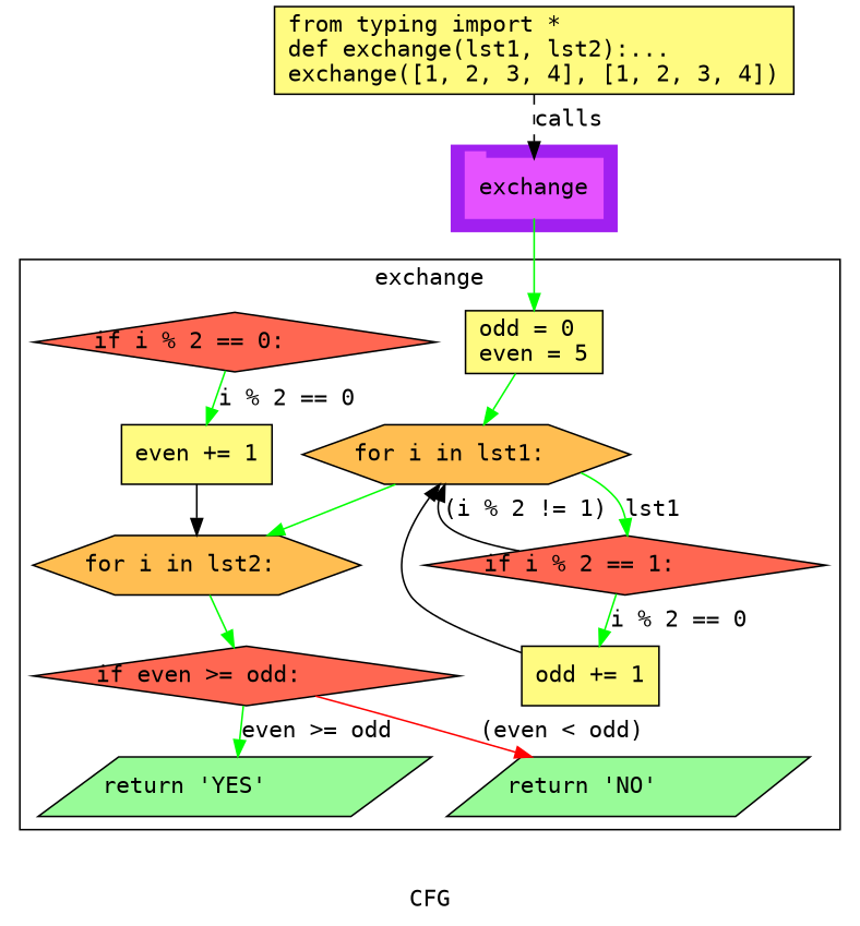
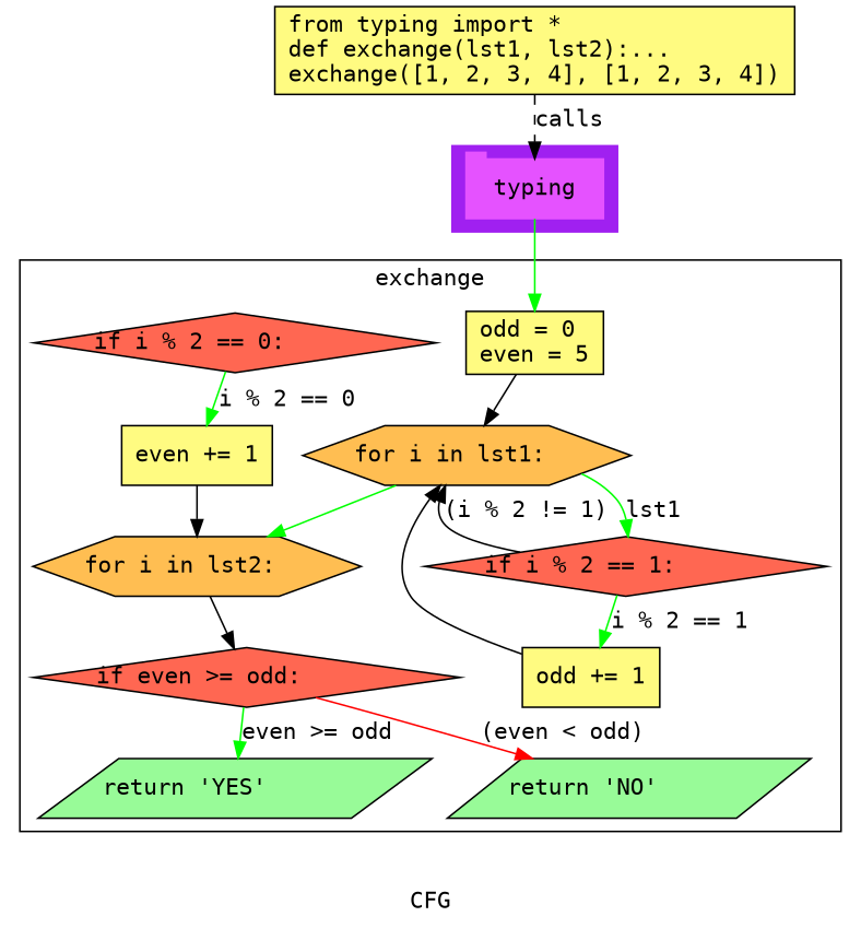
  digraph {
    compound=True
    fontname="DejaVu Sans Mono"
    label=CFG
    pack=False
    rankdir=TB
    ranksep=0.02
    node [fontname="DejaVu Sans Mono" shape=rectangle style="filled,solid" fillcolor="#FFFB81"]
    edge [color=green fontname="DejaVu Sans Mono"]
-   n1 [color="#E552FF" height=0.5 label=exchange linenum="[16]" shape=tab style=filled width=1.1528 fillcolor=""]
+   n1 [color="#E552FF" height=0.5 label=typing linenum="[16]" shape=tab style=filled width=1.1528 fillcolor=""]
    n2 [height=0.52778 label="odd = 0\leven = 5\l" linenum="[3, 4]" width=1.1528]
    n3 [fillcolor="#FFBE52" height=0.5 label="for i in lst1:\l" linenum="[5]" shape=hexagon width=2.7518]
    n4 [fillcolor="#FF6752" height=0.5 label="if i % 2 == 1:\l" linenum="[6]" shape=diamond width=3.3702]
    n5 [fillcolor="#FFBE52" height=0.5 label="for i in lst2:\l" linenum="[8]" shape=hexagon width=2.7518]
    n6 [height=0.5 label="odd += 1\l" linenum="[7]" width=1.1528]
    n7 [fillcolor="#FF6752" height=0.5 label="if i % 2 == 0:\l" linenum="[9]" shape=diamond width=3.3702]
    n8 [fillcolor="#FF6752" height=0.5 label="if even >= odd:\l" linenum="[11]" shape=diamond width=3.5745]
    n9 [height=0.5 label="even += 1\l" linenum="[10]" width=1.2639]
    n10 [fillcolor="#98fb98" height=0.5 label="return 'YES'\l" linenum="[12]" shape=parallelogram width=3.0706]
    n11 [fillcolor="#98fb98" height=0.5 label="return 'NO'\l" linenum="[13]" shape=parallelogram width=2.8323]
    n12 [height=0.73611 label="from typing import *\ldef exchange(lst1, lst2):...\lexchange([1, 2, 3, 4], [1, 2, 3, 4])\l" linenum="[1]" width=4.3611]
    subgraph cluster_1 {
      color=purple
      compound=true
      label=""
      shape=tab
      style=filled
      n1
    }
    subgraph cluster_2 {
      label=exchange
      n2
      n3
      n4
      n5
      n6
      n7
      n8
      n9
      n10
      n11
    }
    n1 -> n2
-   n2 -> n3
+   n2 -> n3 [color=black]
    n3 -> n4 [label=lst1]
    n3 -> n5
    n4 -> n3 [color=black label="(i % 2 != 1)"]
-   n4 -> n6 [label="i % 2 == 0"]
-   n5 -> n8
+   n4 -> n6 [label="i % 2 == 1"]
+   n5 -> n8 [color=black]
    n6 -> n3 [color=black]
    n7 -> n9 [label="i % 2 == 0"]
    n8 -> n10 [label="even >= odd"]
    n8 -> n11 [color=red label="(even < odd)"]
    n9 -> n5 [color=black]
    n12 -> n1 [label=calls style=dashed color=""]
  }
